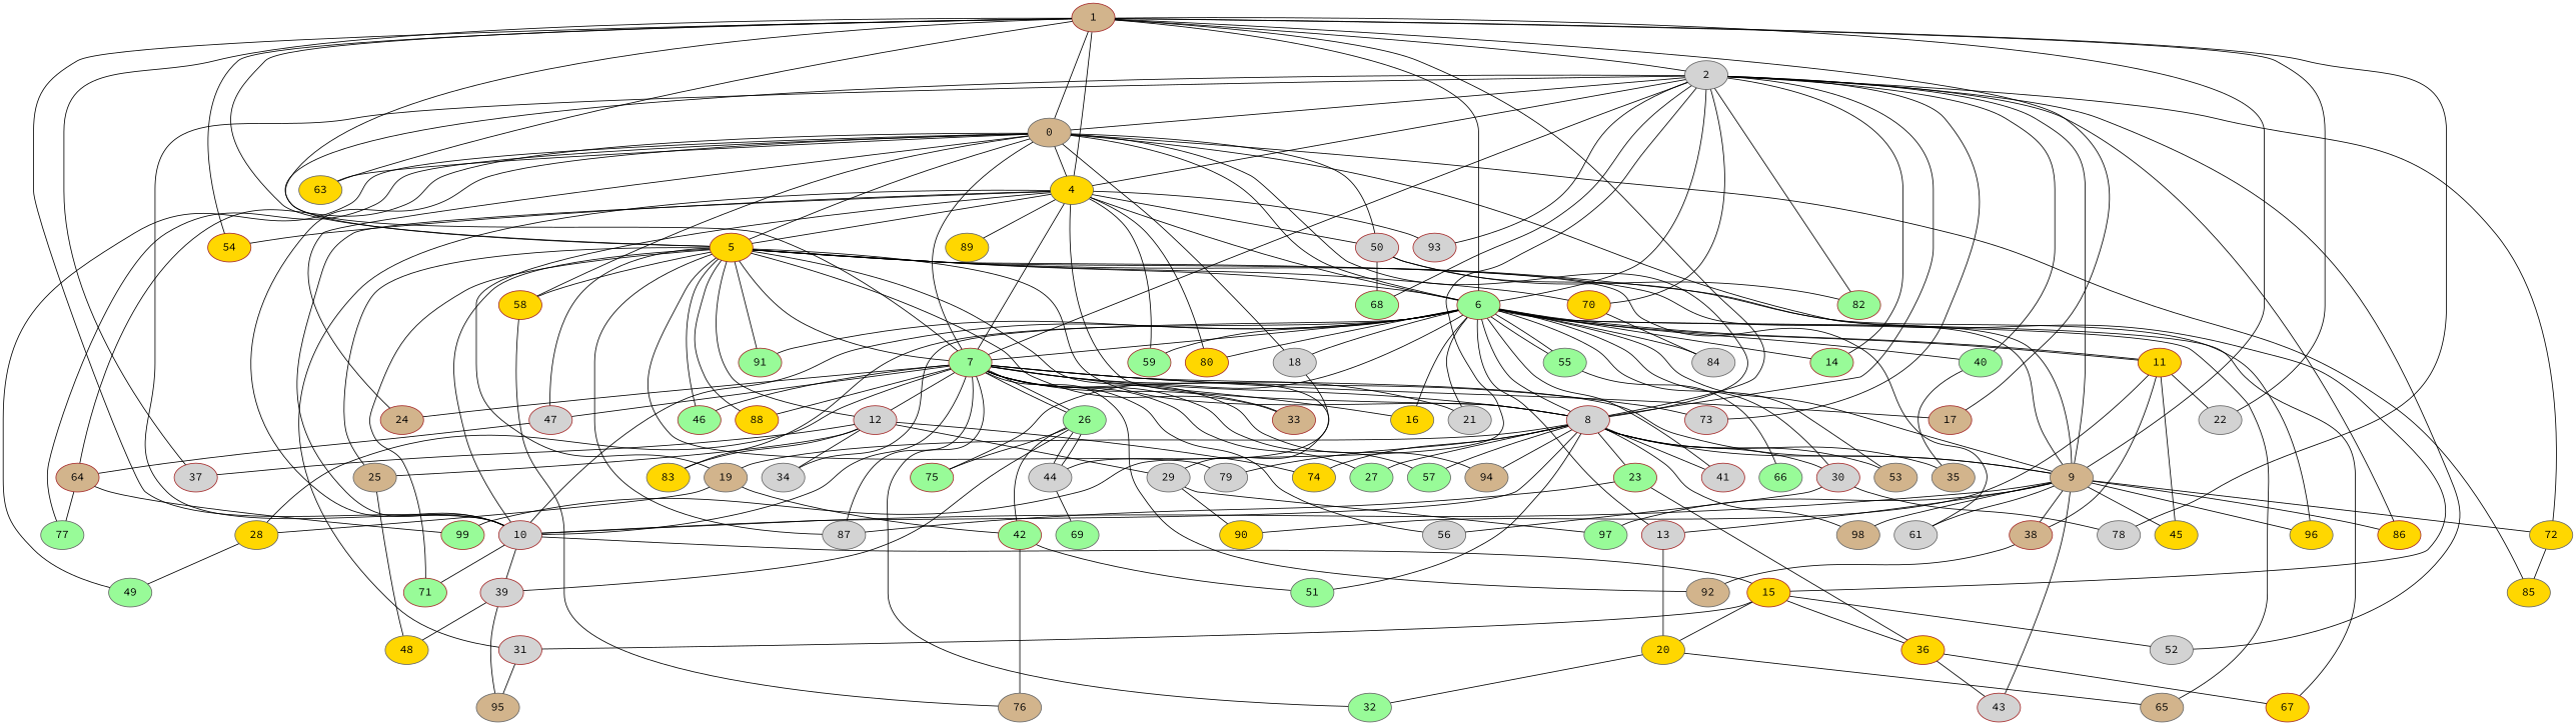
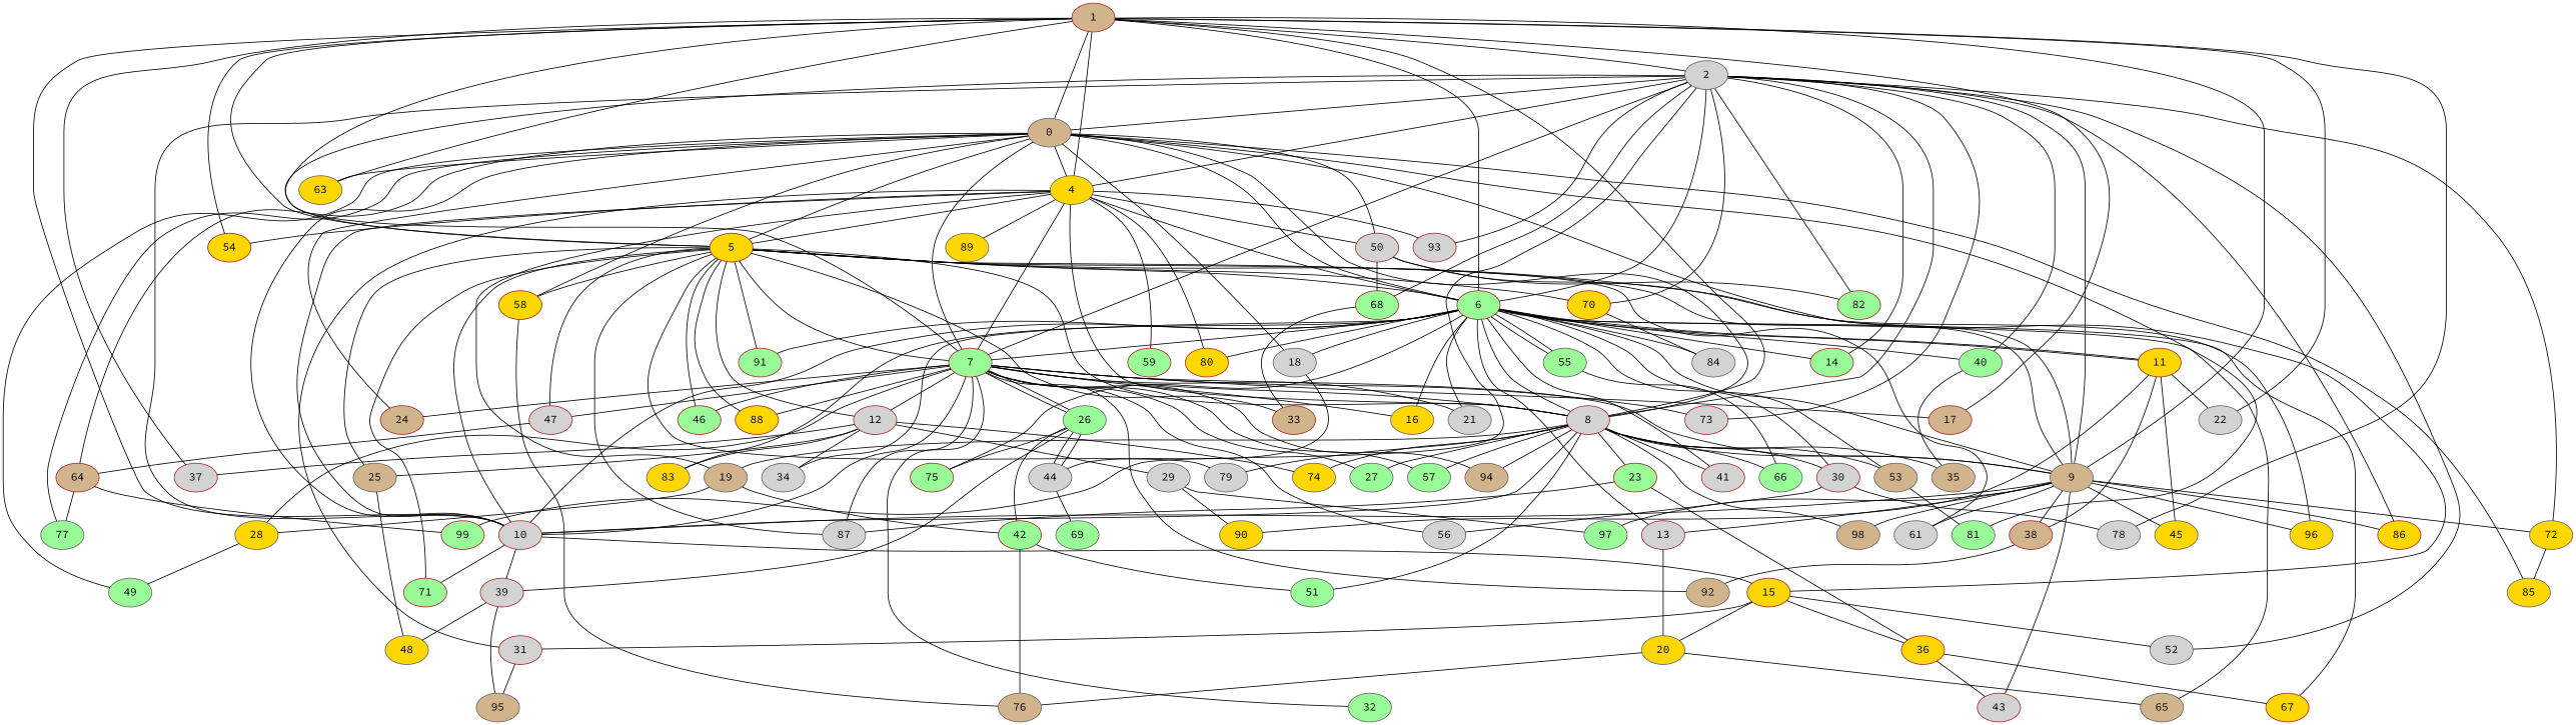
  graph {
    fontname="Source Code Pro"
    node [color=gray40 fillcolor=lightgrey fontname="Source Code Pro" style=filled]
    edge [fontname="Source Code Pro"]
    1 [color=brown fillcolor=tan]
    2
    n3 [fillcolor=tan label=0]
    4 [fillcolor=gold]
    5 [color=brown fillcolor=gold]
    6 [color=brown fillcolor=palegreen]
    7 [color=brown fillcolor=palegreen]
    8 [color=brown]
    9 [fillcolor=tan]
    10 [color=brown]
    17 [color=brown fillcolor=tan]
    22
    37 [color=brown]
    54 [color=brown fillcolor=gold]
    63 [fillcolor=gold]
    78
    14 [color=brown fillcolor=palegreen]
    40 [fillcolor=palegreen]
    52
    68 [color=brown fillcolor=palegreen]
    70 [color=brown fillcolor=gold]
    72 [fillcolor=gold]
    73 [color=brown]
    82 [color=brown fillcolor=palegreen]
    86 [color=brown fillcolor=gold]
    93 [color=brown]
    99 [color=brown fillcolor=palegreen]
    18
    24 [color=brown fillcolor=tan]
    49 [fillcolor=palegreen]
    50 [color=brown]
    58 [color=brown fillcolor=gold]
    64 [color=brown fillcolor=tan]
    77 [fillcolor=palegreen]
+   81 [fillcolor=palegreen]
    85 [fillcolor=gold]
    89 [fillcolor=gold]
    19 [fillcolor=tan]
    31 [color=brown]
    59 [color=brown fillcolor=palegreen]
    80 [color=brown fillcolor=gold]
    12 [color=brown]
    15 [color=brown fillcolor=gold]
    25 [fillcolor=tan]
    29
    33 [color=brown fillcolor=tan]
    46 [color=brown fillcolor=palegreen]
    47 [color=brown]
    61
    71 [color=brown fillcolor=palegreen]
    79
    88 [color=brown fillcolor=gold]
    91 [color=brown fillcolor=palegreen]
    87
    11 [color=brown fillcolor=gold]
    13 [color=brown]
    16 [fillcolor=gold]
    21
    30 [color=brown]
    34
    41 [color=brown]
    53 [fillcolor=tan]
    55 [fillcolor=palegreen]
    65 [fillcolor=tan]
    67 [color=brown fillcolor=gold]
    75 [color=brown fillcolor=palegreen]
    83 [fillcolor=gold]
    84
    26 [fillcolor=palegreen]
    27 [fillcolor=palegreen]
    28 [fillcolor=gold]
    32 [fillcolor=palegreen]
    56
    57 [fillcolor=palegreen]
    92 [fillcolor=tan]
    94 [fillcolor=tan]
    35 [fillcolor=tan]
    23 [color=brown fillcolor=palegreen]
    51 [fillcolor=palegreen]
    66 [fillcolor=palegreen]
    74 [fillcolor=gold]
    98 [fillcolor=tan]
    38 [color=brown fillcolor=tan]
    43 [color=brown]
    45 [fillcolor=gold]
    96 [fillcolor=gold]
    97 [fillcolor=palegreen]
    39 [color=brown]
    44
    76 [fillcolor=tan]
    42 [color=brown fillcolor=palegreen]
    95 [fillcolor=tan]
    20 [fillcolor=gold]
    36 [color=brown fillcolor=gold]
    48 [fillcolor=gold]
    90 [fillcolor=gold]
    69 [fillcolor=palegreen]
    1 -- 2
    1 -- n3
    1 -- 4
    1 -- 5
    1 -- 6
    1 -- 7
    1 -- 8
    1 -- 9
    1 -- 10
    1 -- 17
    1 -- 22
    1 -- 37
    1 -- 54
    1 -- 63
    1 -- 78
    2 -- n3
    2 -- 4
    2 -- 5
    2 -- 6
    2 -- 7
    2 -- 8
    2 -- 9
    2 -- 10
    2 -- 14
    2 -- 40
    2 -- 52
    2 -- 68
    2 -- 70
    2 -- 72
    2 -- 73
    2 -- 82
    2 -- 86
    2 -- 93
    2 -- 99
    n3 -- 4
    n3 -- 5
    n3 -- 6
    n3 -- 7
    n3 -- 8
    n3 -- 9
    n3 -- 10
    n3 -- 63
    n3 -- 18
    n3 -- 24
    n3 -- 49
    n3 -- 50
    n3 -- 58
    n3 -- 64
    n3 -- 77
+   n3 -- 81
    n3 -- 85
    4 -- 5
    4 -- 6
    4 -- 7
    4 -- 8
    4 -- 10
    4 -- 54
    4 -- 93
    4 -- 50
    4 -- 89
    4 -- 19
    4 -- 31
    4 -- 59
    4 -- 80
    5 -- 6
    5 -- 7
    5 -- 8
    5 -- 9
    5 -- 10
    5 -- 70
    5 -- 58
    5 -- 12
    5 -- 15
    5 -- 25
-   5 -- 29
    5 -- 33
    5 -- 46
    5 -- 47
    5 -- 61
    5 -- 71
    5 -- 79
    5 -- 88
    5 -- 91
    5 -- 87
    6 -- 7
    6 -- 8
    6 -- 9
    6 -- 10
    6 -- 14
    6 -- 40
    6 -- 18
-   6 -- 59
    6 -- 80
    6 -- 91
    6 -- 11
    6 -- 11
    6 -- 13
    6 -- 16
    6 -- 21
    6 -- 30
    6 -- 34
    6 -- 41
    6 -- 53
    6 -- 55
    6 -- 55
    6 -- 65
    6 -- 67
    6 -- 75
    6 -- 83
    6 -- 84
    7 -- 8
    7 -- 9
    7 -- 10
    7 -- 17
    7 -- 73
    7 -- 24
    7 -- 12
-   7 -- 33
+   68 -- 33
    7 -- 46
    7 -- 47
    7 -- 88
    7 -- 87
    7 -- 16
    7 -- 21
    7 -- 26
    7 -- 26
    7 -- 27
    7 -- 28
    7 -- 32
    7 -- 56
    7 -- 57
    7 -- 92
    7 -- 94
    8 -- 9
    8 -- 10
    8 -- 19
    8 -- 79
    8 -- 30
    8 -- 41
    8 -- 53
    8 -- 27
    8 -- 57
    8 -- 94
    8 -- 35
    8 -- 23
    8 -- 51
+   8 -- 66
    8 -- 74
    8 -- 98
    9 -- 10
    9 -- 72
    9 -- 86
    9 -- 61
    9 -- 13
    9 -- 98
    9 -- 38
    9 -- 43
    9 -- 45
    9 -- 96
    9 -- 97
    10 -- 15
    10 -- 71
    10 -- 39
    40 -- 35
    70 -- 84
    72 -- 85
    18 -- 44
    50 -- 68
    50 -- 82
    50 -- 96
    58 -- 76
    64 -- 99
    64 -- 77
    19 -- 28
    19 -- 42
    31 -- 95
    12 -- 37
    12 -- 25
    12 -- 29
    12 -- 34
    12 -- 83
    12 -- 74
    15 -- 52
    15 -- 31
    15 -- 20
    15 -- 36
    25 -- 48
    29 -- 97
    29 -- 90
    47 -- 64
    11 -- 22
    11 -- 38
    11 -- 45
    11 -- 90
    13 -- 20
    30 -- 78
    30 -- 56
+   53 -- 81
    55 -- 66
    26 -- 75
    26 -- 39
    26 -- 44
    26 -- 44
    26 -- 42
    28 -- 49
    23 -- 87
    23 -- 36
    38 -- 92
    39 -- 95
    39 -- 48
    44 -- 69
    42 -- 51
    42 -- 76
    20 -- 65
-   20 -- 32
+   20 -- 76
    36 -- 67
    36 -- 43
  }
